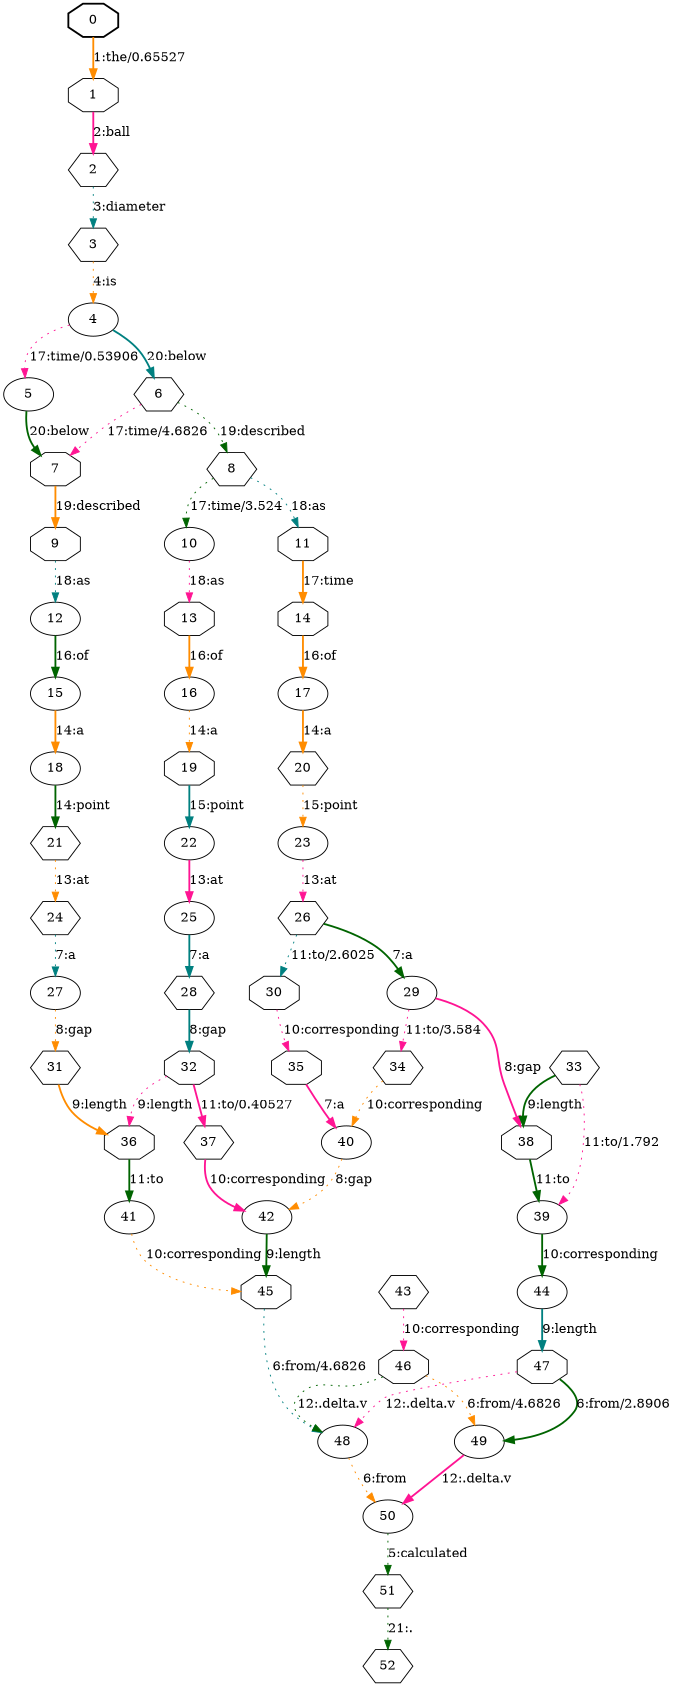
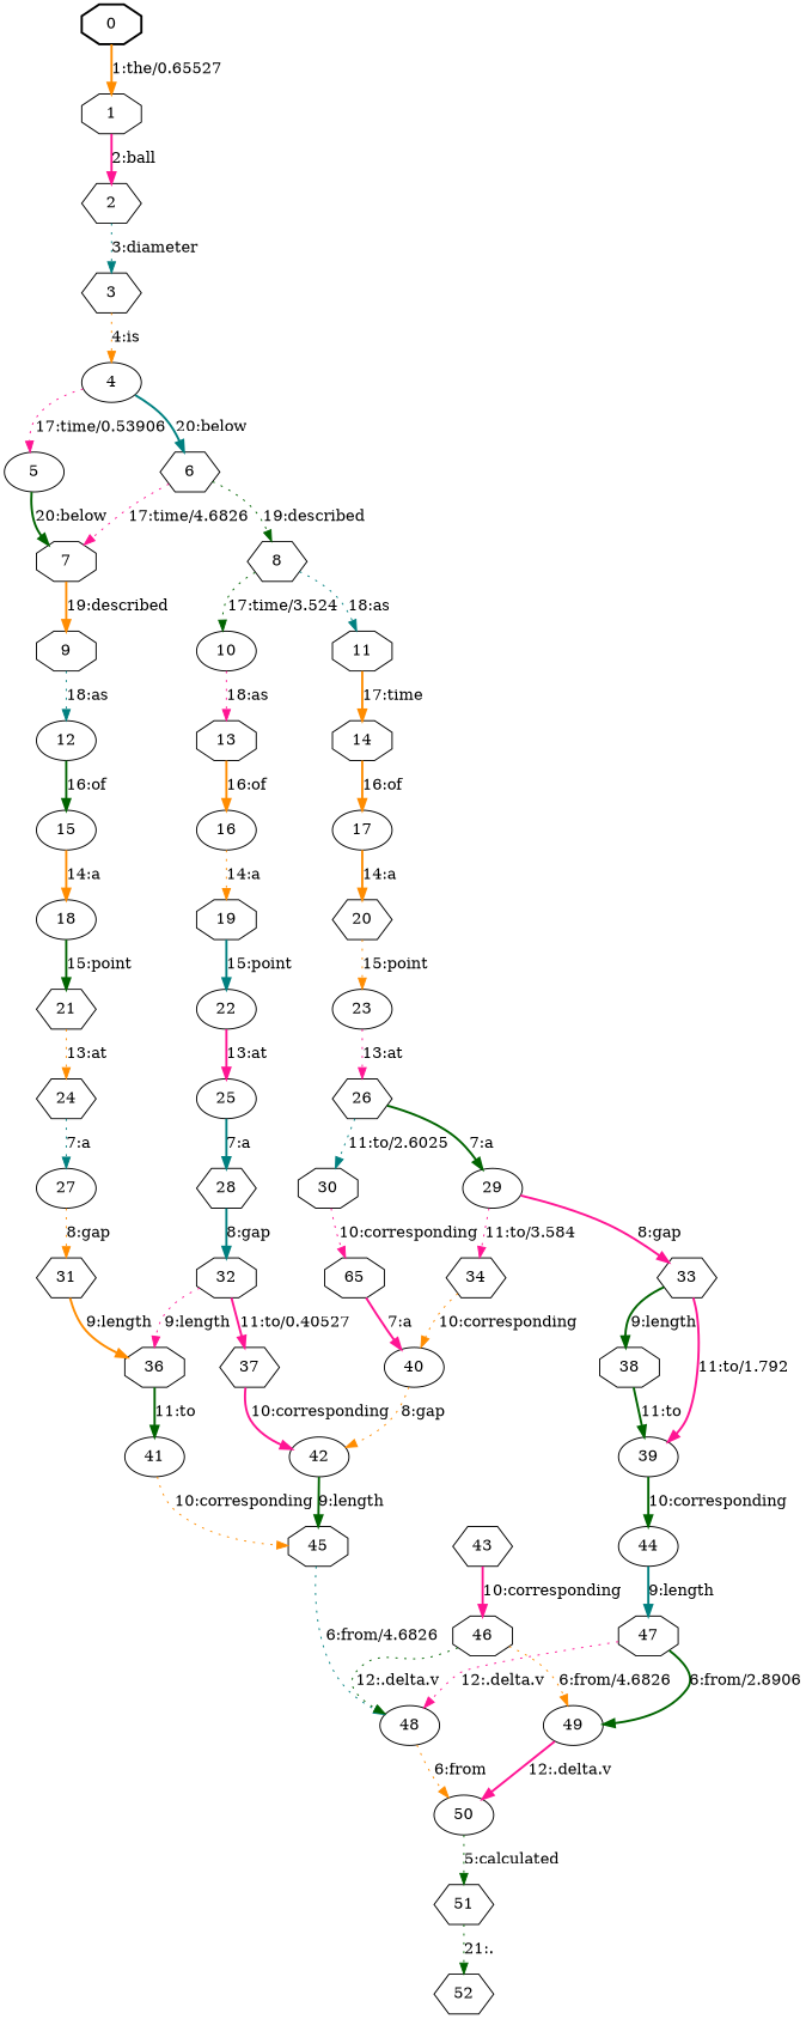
  digraph {
    nodesep=0.25
    rankdir=TB
    ranksep=0.4
    node [fontsize=14 shape=ellipse style=solid]
    edge [color=darkorange fontsize=14 style=bold]
    n1 [label=0 shape=octagon style=bold]
    n2 [label=1 shape=octagon]
    n3 [label=2 shape=hexagon]
    n4 [label=3 shape=hexagon]
    n5 [label=4]
    n6 [label=5]
    n7 [label=6 shape=hexagon]
    n8 [label=7 shape=octagon]
    n9 [label=8 shape=hexagon]
    n10 [label=9 shape=octagon]
    n11 [label=10]
    n12 [label=11 shape=octagon]
    n13 [label=12]
    n14 [label=13 shape=octagon]
    n15 [label=14 shape=octagon]
    n16 [label=15]
    n17 [label=16]
    n18 [label=17]
    n19 [label=18]
    n20 [label=19 shape=octagon]
    n21 [label=20 shape=hexagon]
    n22 [label=21 shape=hexagon]
    n23 [label=22]
    n24 [label=23]
    n25 [label=24 shape=hexagon]
    n26 [label=25]
    n27 [label=26 shape=hexagon]
    n28 [label=27]
    n29 [label=28 shape=hexagon]
    n30 [label=30 shape=octagon]
    n31 [label=29]
    n32 [label=31 shape=hexagon]
    n33 [label=32 shape=octagon]
-   n34 [label=35 shape=octagon]
+   n34 [label=65 shape=octagon]
    n35 [label=33 shape=hexagon]
    n36 [label=34 shape=hexagon]
    n37 [label=36 shape=octagon]
    n38 [label=37 shape=hexagon]
    n39 [label=40]
    n40 [label=38 shape=octagon]
    n41 [label=39]
    n42 [label=41]
    n43 [label=42]
    n44 [label=44]
    n45 [label=45 shape=octagon]
    n46 [label=43 shape=hexagon]
    n47 [label=46 shape=octagon]
    n48 [label=47 shape=octagon]
    n49 [label=48]
    n50 [label=49]
    n51 [label=50]
    n52 [label=51 shape=hexagon]
    n53 [label=52 shape=hexagon]
    n1 -> n2 [label="1:the/0.65527"]
    n2 -> n3 [color=deeppink label="2:ball"]
    n3 -> n4 [color=teal label="3:diameter" style=dotted]
    n4 -> n5 [label="4:is" style=dotted]
    n5 -> n6 [color=deeppink label="17:time/0.53906" style=dotted]
    n5 -> n7 [color=teal label="20:below"]
    n6 -> n8 [color=darkgreen label="20:below"]
    n7 -> n8 [color=deeppink label="17:time/4.6826" style=dotted]
    n7 -> n9 [color=darkgreen label="19:described" style=dotted]
    n8 -> n10 [label="19:described"]
    n9 -> n11 [color=darkgreen label="17:time/3.524" style=dotted]
    n9 -> n12 [color=teal label="18:as" style=dotted]
    n10 -> n13 [color=teal label="18:as" style=dotted]
    n11 -> n14 [color=deeppink label="18:as" style=dotted]
    n12 -> n15 [label="17:time"]
    n13 -> n16 [color=darkgreen label="16:of"]
    n14 -> n17 [label="16:of"]
    n15 -> n18 [label="16:of"]
    n16 -> n19 [label="14:a"]
    n17 -> n20 [label="14:a" style=dotted]
    n18 -> n21 [label="14:a"]
-   n19 -> n22 [color=darkgreen label="14:point"]
+   n19 -> n22 [color=darkgreen label="15:point"]
    n20 -> n23 [color=teal label="15:point"]
    n21 -> n24 [label="15:point" style=dotted]
    n22 -> n25 [label="13:at" style=dotted]
    n23 -> n26 [color=deeppink label="13:at"]
    n24 -> n27 [color=deeppink label="13:at" style=dotted]
    n25 -> n28 [color=teal label="7:a" style=dotted]
    n26 -> n29 [color=teal label="7:a"]
    n27 -> n30 [color=teal label="11:to/2.6025" style=dotted]
    n27 -> n31 [color=darkgreen label="7:a"]
    n28 -> n32 [label="8:gap" style=dotted]
    n29 -> n33 [color=teal label="8:gap"]
    n30 -> n34 [color=deeppink label="10:corresponding" style=dotted]
-   n31 -> n40 [color=deeppink label="8:gap"]
+   n31 -> n35 [color=deeppink label="8:gap"]
    n31 -> n36 [color=deeppink label="11:to/3.584" style=dotted]
    n32 -> n37 [label="9:length"]
    n33 -> n37 [color=deeppink label="9:length" style=dotted]
    n33 -> n38 [color=deeppink label="11:to/0.40527"]
    n34 -> n39 [color=deeppink label="7:a"]
    n35 -> n40 [color=darkgreen label="9:length"]
-   n35 -> n41 [color=deeppink label="11:to/1.792" style=dotted]
+   n35 -> n41 [color=deeppink label="11:to/1.792"]
    n36 -> n39 [label="10:corresponding" style=dotted]
    n37 -> n42 [color=darkgreen label="11:to"]
    n38 -> n43 [color=deeppink label="10:corresponding"]
    n39 -> n43 [label="8:gap" style=dotted]
    n40 -> n41 [color=darkgreen label="11:to"]
    n41 -> n44 [color=darkgreen label="10:corresponding"]
    n42 -> n45 [label="10:corresponding" style=dotted]
    n43 -> n45 [color=darkgreen label="9:length"]
    n44 -> n48 [color=teal label="9:length"]
    n45 -> n49 [color=teal label="6:from/4.6826" style=dotted]
-   n46 -> n47 [color=deeppink label="10:corresponding" style=dotted]
+   n46 -> n47 [color=deeppink label="10:corresponding"]
    n47 -> n49 [color=darkgreen label="12:.delta.v" style=dotted]
    n47 -> n50 [label="6:from/4.6826" style=dotted]
    n48 -> n49 [color=deeppink label="12:.delta.v" style=dotted]
    n48 -> n50 [color=darkgreen label="6:from/2.8906"]
    n49 -> n51 [label="6:from" style=dotted]
    n50 -> n51 [color=deeppink label="12:.delta.v"]
    n51 -> n52 [color=darkgreen label="5:calculated" style=dotted]
    n52 -> n53 [color=darkgreen label="21:." style=dotted]
  }
